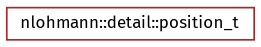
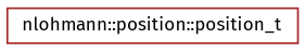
  digraph {
    rankdir=LR
    fontname="Fira Sans"
-   n1 [color=brown fillcolor=white fontname="Fira Sans" fontsize=10 height=0.2 label="nlohmann::detail::position_t" shape=record style=filled width=0.4]
+   n1 [color=brown fillcolor=white fontname="Fira Sans" fontsize=10 height=0.2 label="nlohmann::position::position_t" shape=record style=filled width=0.4]
  }
